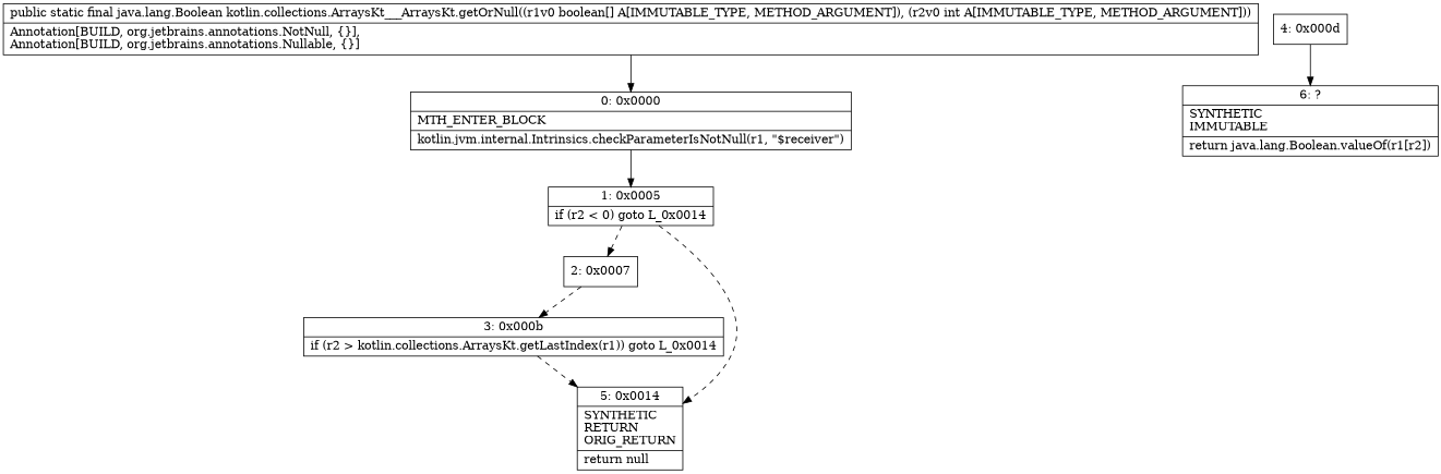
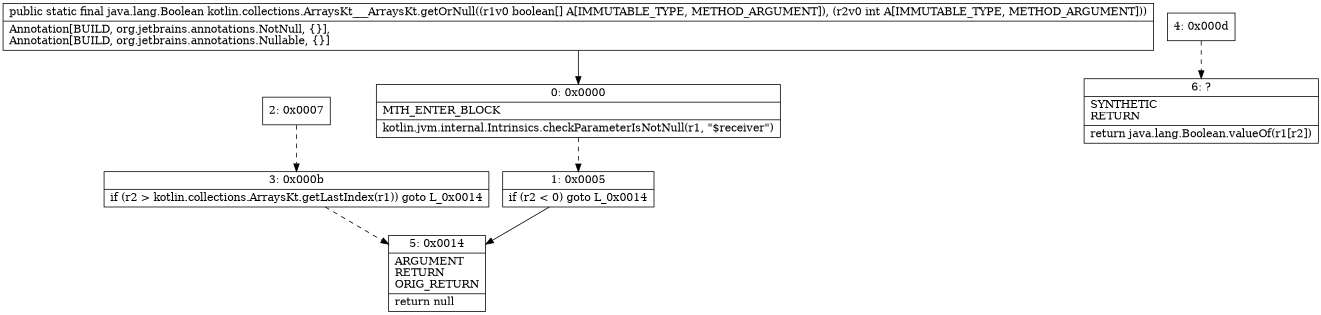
  digraph {
    node [shape=record]
    n1 [label="{0\:\ 0x0000|MTH_ENTER_BLOCK\l|kotlin.jvm.internal.Intrinsics.checkParameterIsNotNull(r1, \"$receiver\")\l}"]
    n2 [label="{1\:\ 0x0005|if (r2 \< 0) goto L_0x0014\l}"]
    n3 [label="{2\:\ 0x0007}"]
-   n4 [label="{5\:\ 0x0014|SYNTHETIC\lRETURN\lORIG_RETURN\l|return null\l}"]
+   n4 [label="{5\:\ 0x0014|ARGUMENT\lRETURN\lORIG_RETURN\l|return null\l}"]
    n5 [label="{3\:\ 0x000b|if (r2 \> kotlin.collections.ArraysKt.getLastIndex(r1)) goto L_0x0014\l}"]
    n6 [label="{4\:\ 0x000d}"]
-   n7 [label="{6\:\ ?|SYNTHETIC\lIMMUTABLE\l|return java.lang.Boolean.valueOf(r1[r2])\l}"]
+   n7 [label="{6\:\ ?|SYNTHETIC\lRETURN\l|return java.lang.Boolean.valueOf(r1[r2])\l}"]
    n8 [label="{public static final java.lang.Boolean kotlin.collections.ArraysKt___ArraysKt.getOrNull((r1v0 boolean[] A[IMMUTABLE_TYPE, METHOD_ARGUMENT]), (r2v0 int A[IMMUTABLE_TYPE, METHOD_ARGUMENT]))  | Annotation[BUILD, org.jetbrains.annotations.NotNull, \{\}], \lAnnotation[BUILD, org.jetbrains.annotations.Nullable, \{\}]\l}"]
-   n1 -> n2
-   n2 -> n3 [style=dashed]
-   n2 -> n4 [style=dashed]
+   n1 -> n2 [style=dashed]
+   n2 -> n4
    n3 -> n5 [style=dashed]
    n5 -> n4 [style=dashed]
-   n6 -> n7
+   n6 -> n7 [style=dashed]
    n8 -> n1
  }
